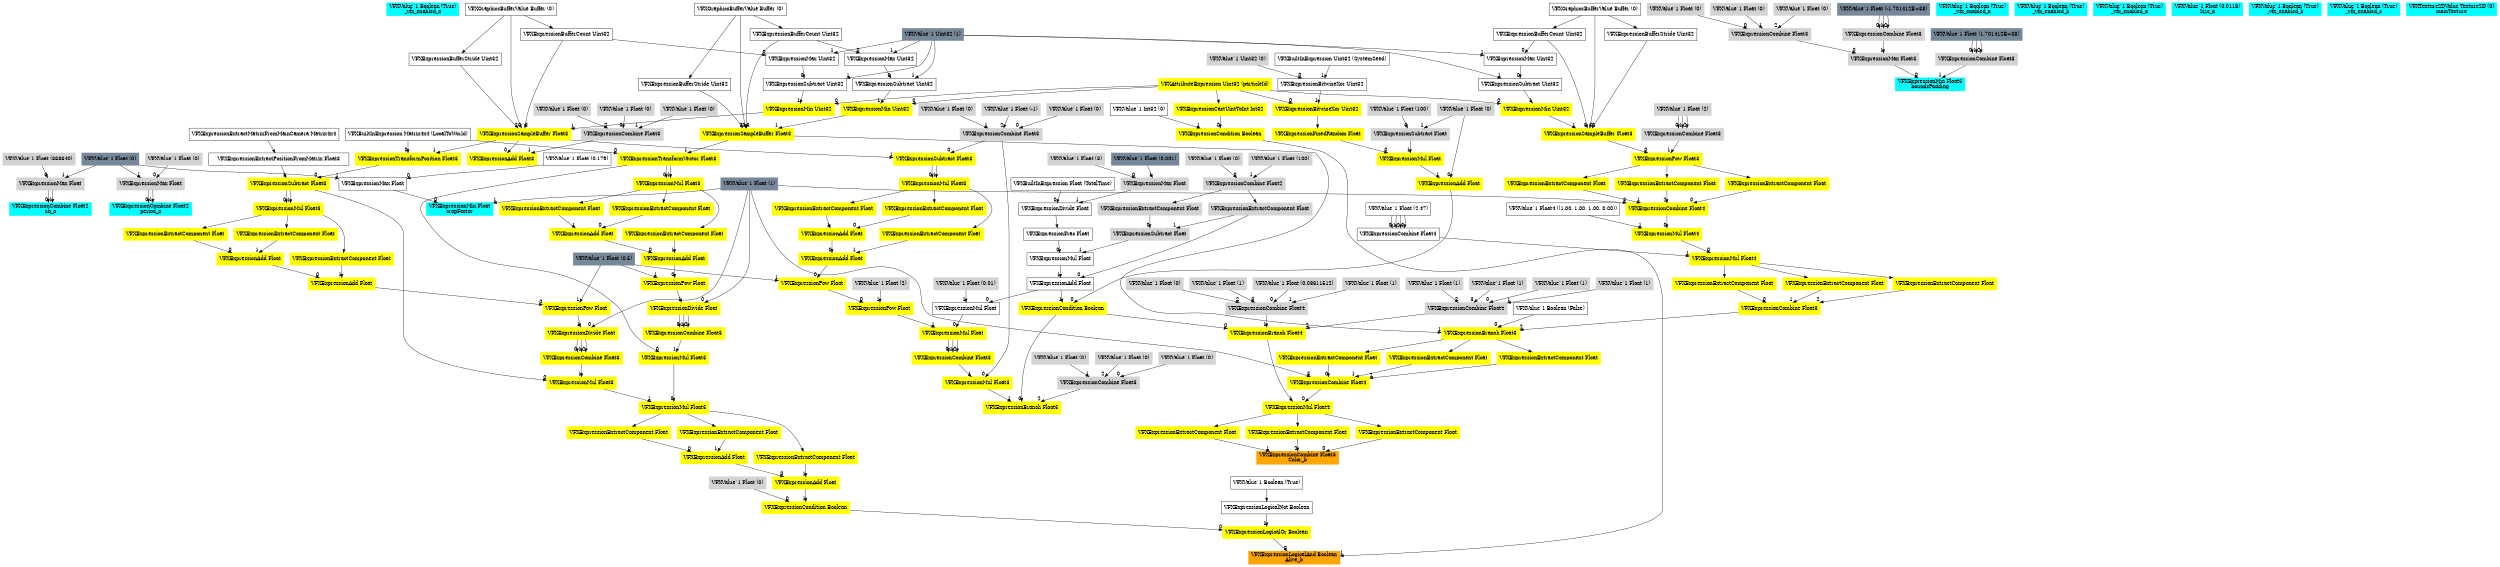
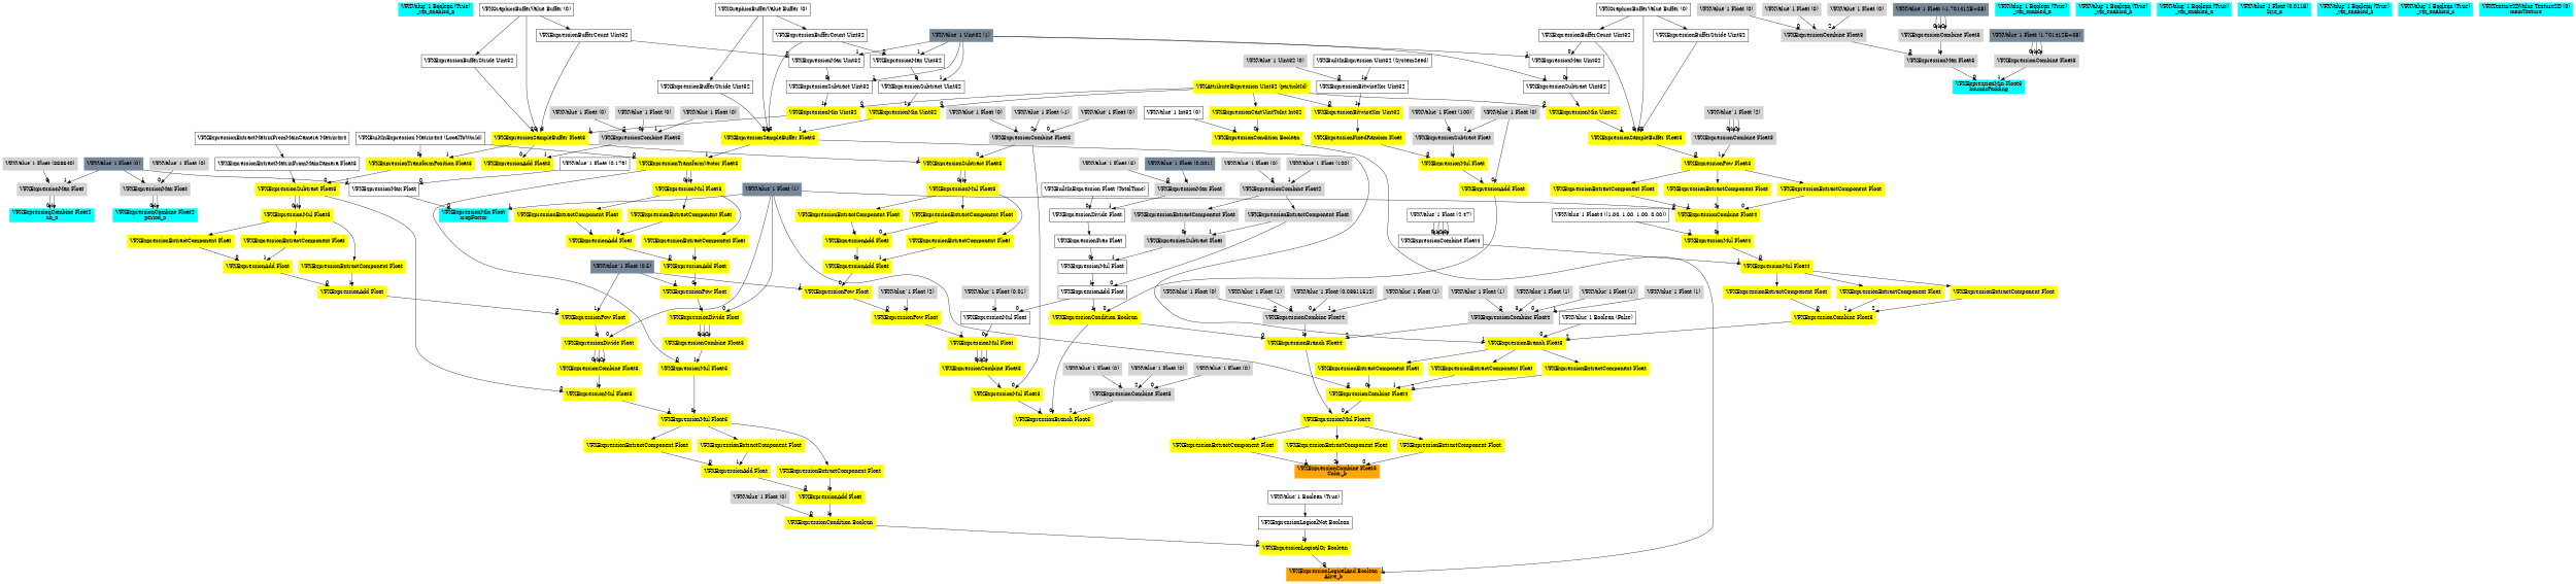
  digraph {
    node [color=yellow shape=box style=filled]
    edge [headlabel=0]
    n1 [color=cyan label="VFXValue`1 Boolean (True)\n_vfx_enabled_a"]
    n2 [color=cyan label="VFXExpressionCombine Float2\nnb_a"]
    n3 [color=lightgray label="VFXExpressionMax Float"]
    n4 [color=lightgray label="VFXValue`1 Float (368640)"]
    n5 [color=lightslategray label="VFXValue`1 Float (0)"]
    n6 [color=lightgray label="VFXExpressionMax Float"]
    n7 [label="VFXExpressionMax Float" color="" style=""]
    n8 [color=cyan label="VFXExpressionCombine Float2\nperiod_a"]
    n9 [color=cyan label="VFXExpressionMin Float\ncropFactor"]
    n10 [color=lightgray label="VFXValue`1 Float (0)"]
    n11 [color=cyan label="VFXExpressionMin Float3\nboundsPadding"]
    n12 [color=lightgray label="VFXExpressionMax Float3"]
    n13 [color=lightgray label="VFXExpressionCombine Float3"]
    n14 [color=lightgray label="VFXValue`1 Float (0)"]
    n15 [color=lightgray label="VFXValue`1 Float (0)"]
    n16 [color=lightgray label="VFXValue`1 Float (0)"]
    n17 [color=lightgray label="VFXExpressionCombine Float3"]
    n18 [color=lightslategray label="VFXValue`1 Float (-1,701412E+38)"]
    n19 [color=lightgray label="VFXExpressionCombine Float3"]
    n20 [color=lightslategray label="VFXValue`1 Float (1,701412E+38)"]
    n21 [color=cyan label="VFXValue`1 Boolean (True)\n_vfx_enabled_a"]
    n22 [label="VFXExpressionAdd Float3"]
    n23 [label="VFXExpressionSampleBuffer Float3"]
    n24 [label="VFXExpressionSubtract Float3"]
    n25 [label="VFXExpressionTransformPosition Float3"]
    n26 [label="VFXExpressionMul Float3"]
    n27 [label="VFXExpressionSubtract Float3"]
    n28 [label="VFXGraphicsBufferValue Buffer (0)" color="" style=""]
    n29 [label="VFXExpressionBufferCount Uint32" color="" style=""]
    n30 [label="VFXExpressionBufferStride Uint32" color="" style=""]
    n31 [label="VFXExpressionMax Uint32" color="" style=""]
    n32 [label="VFXExpressionMin Uint32"]
    n33 [label="VFXAttributeExpression Uint32 (particleId)"]
    n34 [label="VFXExpressionBitwiseXor Uint32"]
    n35 [label="VFXExpressionMin Uint32"]
    n36 [label="VFXExpressionMin Uint32"]
    n37 [label="VFXExpressionCastUintToInt Int32"]
    n38 [label="VFXExpressionFixedRandom Float"]
    n39 [label="VFXExpressionSampleBuffer Float3"]
    n40 [label="VFXExpressionSampleBuffer Float3"]
    n41 [label="VFXExpressionCondition Boolean"]
    n42 [label="VFXExpressionSubtract Uint32" color="" style=""]
    n43 [color=lightslategray label="VFXValue`1 Uint32 (1)"]
    n44 [label="VFXExpressionSubtract Uint32" color="" style=""]
    n45 [label="VFXExpressionMax Uint32" color="" style=""]
    n46 [label="VFXExpressionSubtract Uint32" color="" style=""]
    n47 [label="VFXExpressionMax Uint32" color="" style=""]
    n48 [color=lightgray label="VFXExpressionCombine Float3"]
    n49 [color=lightgray label="VFXValue`1 Float (0)"]
    n50 [color=lightgray label="VFXValue`1 Float (0)"]
    n51 [color=lightgray label="VFXValue`1 Float (0)"]
    n52 [label="VFXExpressionBranch Float3"]
    n53 [label="VFXExpressionCondition Boolean"]
    n54 [label="VFXExpressionBranch Float4"]
    n55 [label="VFXExpressionMul Float4"]
    n56 [label="VFXExpressionAdd Float"]
    n57 [color=lightgray label="VFXValue`1 Float (0)"]
    n58 [color=lightgray label="VFXExpressionSubtract Float"]
    n59 [label="VFXExpressionMul Float"]
    n60 [label="VFXExpressionBitwiseXor Uint32" color="" style=""]
    n61 [color=lightgray label="VFXValue`1 Uint32 (0)"]
    n62 [label="VFXBuiltInExpression Uint32 (SystemSeed)" color="" style=""]
    n63 [color=lightgray label="VFXValue`1 Float (100)"]
    n64 [label="VFXExpressionAdd Float" color="" style=""]
    n65 [label="VFXExpressionMul Float" color="" style=""]
    n66 [label="VFXExpressionMul Float"]
    n67 [color=lightgray label="VFXExpressionExtractComponent Float"]
    n68 [color=lightgray label="VFXExpressionSubtract Float"]
    n69 [label="VFXExpressionMul Float" color="" style=""]
    n70 [color=lightgray label="VFXExpressionCombine Float2"]
    n71 [color=lightgray label="VFXExpressionExtractComponent Float"]
    n72 [color=lightgray label="VFXValue`1 Float (0)"]
    n73 [color=lightgray label="VFXValue`1 Float (100)"]
    n74 [label="VFXExpressionFrac Float" color="" style=""]
    n75 [label="VFXExpressionDivide Float" color="" style=""]
    n76 [label="VFXBuiltInExpression Float (TotalTime)" color="" style=""]
    n77 [color=lightgray label="VFXExpressionMax Float"]
    n78 [color=lightgray label="VFXValue`1 Float (3)"]
    n79 [color=lightslategray label="VFXValue`1 Float (0,001)"]
    n80 [label="VFXExpressionMul Float3"]
    n81 [color=lightgray label="VFXExpressionCombine Float3"]
    n82 [color=lightgray label="VFXValue`1 Float (0)"]
    n83 [color=lightgray label="VFXValue`1 Float (0)"]
    n84 [color=lightgray label="VFXValue`1 Float (-1)"]
    n85 [label="VFXExpressionCombine Float3"]
    n86 [color=lightgray label="VFXValue`1 Float (0,01)"]
    n87 [label="VFXExpressionPow Float"]
    n88 [label="VFXExpressionPow Float"]
    n89 [label="VFXExpressionAdd Float"]
    n90 [label="VFXExpressionAdd Float"]
    n91 [label="VFXExpressionExtractComponent Float"]
    n92 [label="VFXExpressionExtractComponent Float"]
    n93 [label="VFXExpressionExtractComponent Float"]
    n94 [color=lightslategray label="VFXValue`1 Float (0,5)"]
    n95 [label="VFXExpressionPow Float"]
    n96 [label="VFXExpressionPow Float"]
    n97 [label="VFXExpressionDivide Float"]
    n98 [label="VFXExpressionDivide Float"]
    n99 [color=lightgray label="VFXValue`1 Float (2)"]
    n100 [color=lightgray label="VFXExpressionCombine Float3"]
    n101 [color=lightgray label="VFXValue`1 Float (0)"]
    n102 [color=lightgray label="VFXValue`1 Float (0)"]
    n103 [color=lightgray label="VFXValue`1 Float (0)"]
    n104 [color=cyan label="VFXValue`1 Boolean (True)\n_vfx_enabled_b"]
    n105 [color=orange label="VFXExpressionCombine Float3\nColor_b"]
    n106 [label="VFXExpressionExtractComponent Float"]
    n107 [label="VFXExpressionExtractComponent Float"]
    n108 [label="VFXExpressionExtractComponent Float"]
    n109 [label="VFXExpressionCombine Float4"]
    n110 [label="VFXExpressionExtractComponent Float"]
    n111 [label="VFXExpressionBranch Float3"]
    n112 [label="VFXExpressionExtractComponent Float"]
    n113 [label="VFXExpressionExtractComponent Float"]
    n114 [label="VFXValue`1 Boolean (False)" color="" style=""]
    n115 [label="VFXExpressionTransformVector Float3"]
    n116 [label="VFXExpressionMul Float3"]
    n117 [label="VFXExpressionMul Float3"]
    n118 [label="VFXGraphicsBufferValue Buffer (0)" color="" style=""]
    n119 [label="VFXExpressionBufferCount Uint32" color="" style=""]
    n120 [label="VFXExpressionBufferStride Uint32" color="" style=""]
    n121 [label="VFXExpressionCombine Float3"]
    n122 [label="VFXExpressionExtractComponent Float"]
    n123 [label="VFXExpressionMul Float4"]
    n124 [label="VFXExpressionExtractComponent Float"]
    n125 [label="VFXExpressionExtractComponent Float"]
    n126 [label="VFXExpressionMul Float4"]
    n127 [label="VFXExpressionCombine Float4"]
    n128 [label="VFXExpressionExtractComponent Float"]
    n129 [label="VFXExpressionPow Float3"]
    n130 [label="VFXExpressionExtractComponent Float"]
    n131 [label="VFXExpressionExtractComponent Float"]
    n132 [label="VFXGraphicsBufferValue Buffer (0)" color="" style=""]
    n133 [label="VFXExpressionBufferCount Uint32" color="" style=""]
    n134 [label="VFXExpressionBufferStride Uint32" color="" style=""]
    n135 [color=lightgray label="VFXExpressionCombine Float3"]
    n136 [color=lightgray label="VFXValue`1 Float (2)"]
    n137 [color=lightslategray label="VFXValue`1 Float (1)"]
    n138 [label="VFXExpressionCombine Float3"]
    n139 [label="VFXExpressionCombine Float3"]
    n140 [label="VFXValue`1 Float4 ((1.00, 1.00, 1.00, 0.00))" color="" style=""]
    n141 [label="VFXExpressionCombine Float4" color="" style=""]
    n142 [label="VFXValue`1 Float (2,47)" color="" style=""]
    n143 [color=lightgray label="VFXExpressionCombine Float4"]
    n144 [color=lightgray label="VFXValue`1 Float (0,08611512)"]
    n145 [color=lightgray label="VFXValue`1 Float (1)"]
    n146 [color=lightgray label="VFXValue`1 Float (0)"]
    n147 [color=lightgray label="VFXValue`1 Float (1)"]
    n148 [color=lightgray label="VFXExpressionCombine Float4"]
    n149 [color=lightgray label="VFXValue`1 Float (1)"]
    n150 [color=lightgray label="VFXValue`1 Float (1)"]
    n151 [color=lightgray label="VFXValue`1 Float (1)"]
    n152 [color=lightgray label="VFXValue`1 Float (1)"]
    n153 [color=cyan label="VFXValue`1 Boolean (True)\n_vfx_enabled_a"]
    n154 [color=cyan label="VFXValue`1 Float (0,0118)\nSize_a"]
    n155 [color=cyan label="VFXValue`1 Boolean (True)\n_vfx_enabled_b"]
    n156 [color=orange label="VFXExpressionLogicalAnd Boolean\nAlive_b"]
    n157 [label="VFXExpressionLogicalOr Boolean"]
    n158 [label="VFXExpressionCondition Boolean"]
    n159 [color=lightgray label="VFXValue`1 Float (0)"]
    n160 [label="VFXExpressionAdd Float"]
    n161 [label="VFXExpressionAdd Float"]
    n162 [label="VFXExpressionExtractComponent Float"]
    n163 [label="VFXExpressionMul Float3"]
    n164 [label="VFXExpressionExtractComponent Float"]
    n165 [label="VFXExpressionExtractComponent Float"]
    n166 [label="VFXExpressionExtractComponent Float"]
    n167 [label="VFXExpressionExtractComponent Float"]
    n168 [label="VFXExpressionExtractComponent Float"]
    n169 [label="VFXBuiltInExpression Matrix4x4 (LocalToWorld)" color="" style=""]
    n170 [label="VFXExpressionAdd Float"]
    n171 [label="VFXExpressionAdd Float"]
    n172 [label="VFXExpressionMul Float3"]
    n173 [label="VFXExpressionMul Float3"]
    n174 [label="VFXExpressionExtractComponent Float"]
    n175 [label="VFXExpressionExtractComponent Float"]
    n176 [label="VFXExpressionExtractComponent Float"]
-   n177 [label="VFXExpressionExtractPositionFromMatrix Float3" color="" style=""]
+   n177 [label="VFXExpressionExtractMatrixFromMainCamera Float3" color="" style=""]
    n178 [label="VFXExpressionExtractMatrixFromMainCamera Matrix4x4" color="" style=""]
    n179 [label="VFXExpressionAdd Float"]
    n180 [label="VFXExpressionAdd Float"]
    n181 [label="VFXExpressionLogicalNot Boolean" color="" style=""]
    n182 [label="VFXValue`1 Boolean (True)" color="" style=""]
    n183 [label="VFXValue`1 Int32 (0)" color="" style=""]
    n184 [color=cyan label="VFXValue`1 Boolean (True)\n_vfx_enabled_c"]
    n185 [color=cyan label="VFXTexture2DValue Texture2D (0)\nmainTexture"]
    n186 [label="VFXValue`1 Float (0,179)" color="" style=""]
    n3 -> n2
    n3 -> n2 [headlabel=1]
    n4 -> n3
    n5 -> n3 [headlabel=1]
    n5 -> n6 [headlabel=1]
    n5 -> n7 [headlabel=1]
    n6 -> n8
    n6 -> n8 [headlabel=1]
    n7 -> n9
    n10 -> n6
    n12 -> n11
    n13 -> n12
    n14 -> n13
    n15 -> n13 [headlabel=1]
    n16 -> n13 [headlabel=2]
    n17 -> n12 [headlabel=1]
    n18 -> n17
    n18 -> n17 [headlabel=1]
    n18 -> n17 [headlabel=2]
    n19 -> n11 [headlabel=1]
    n20 -> n19
    n20 -> n19 [headlabel=1]
    n20 -> n19 [headlabel=2]
    n23 -> n22
    n23 -> n24 [headlabel=1]
    n23 -> n25 [headlabel=1]
    n24 -> n26
    n24 -> n26 [headlabel=1]
    n25 -> n27
    n26 -> n91 [headlabel=""]
    n26 -> n92 [headlabel=""]
    n26 -> n93 [headlabel=""]
    n27 -> n172
    n27 -> n173
    n27 -> n173 [headlabel=1]
    n28 -> n23
    n28 -> n29 [headlabel=""]
    n28 -> n30 [headlabel=""]
    n29 -> n23 [headlabel=3]
    n29 -> n31
    n30 -> n23 [headlabel=2]
    n31 -> n42
    n32 -> n23 [headlabel=1]
    n33 -> n32
    n33 -> n34
    n33 -> n35
    n33 -> n36
    n33 -> n37 [headlabel=""]
    n34 -> n38 [headlabel=""]
    n35 -> n39 [headlabel=1]
    n36 -> n40 [headlabel=1]
    n37 -> n41
    n38 -> n59
    n39 -> n111 [headlabel=1]
    n39 -> n115 [headlabel=1]
    n40 -> n129
    n41 -> n156 [headlabel=1]
    n42 -> n32 [headlabel=1]
    n43 -> n31 [headlabel=1]
    n43 -> n42 [headlabel=1]
    n43 -> n44 [headlabel=1]
    n43 -> n45 [headlabel=1]
    n43 -> n46 [headlabel=1]
    n43 -> n47 [headlabel=1]
    n44 -> n35 [headlabel=1]
    n45 -> n44
    n46 -> n36 [headlabel=1]
    n47 -> n46
    n48 -> n22 [headlabel=1]
    n49 -> n48
    n50 -> n48 [headlabel=1]
    n51 -> n48 [headlabel=2]
    n53 -> n52
    n53 -> n54
    n54 -> n55 [headlabel=1]
    n55 -> n106 [headlabel=""]
    n55 -> n107 [headlabel=""]
    n55 -> n108 [headlabel=""]
    n56 -> n53
    n57 -> n56
    n57 -> n58 [headlabel=1]
    n58 -> n59 [headlabel=1]
    n59 -> n56 [headlabel=1]
    n60 -> n34 [headlabel=1]
    n61 -> n60
    n62 -> n60 [headlabel=1]
    n63 -> n58
    n64 -> n53 [headlabel=1]
    n64 -> n65
    n65 -> n66
    n66 -> n85
    n66 -> n85 [headlabel=1]
    n66 -> n85 [headlabel=2]
    n67 -> n64
    n67 -> n68 [headlabel=1]
    n68 -> n69 [headlabel=1]
    n69 -> n64 [headlabel=1]
    n70 -> n67 [headlabel=""]
    n70 -> n71 [headlabel=""]
    n71 -> n68
    n72 -> n70
    n73 -> n70 [headlabel=1]
    n74 -> n69
    n75 -> n74 [headlabel=""]
    n76 -> n75
    n77 -> n75 [headlabel=1]
    n78 -> n77
    n79 -> n77 [headlabel=1]
    n80 -> n52 [headlabel=1]
    n81 -> n24
    n81 -> n80
    n82 -> n81
    n83 -> n81 [headlabel=1]
    n84 -> n81 [headlabel=2]
    n85 -> n80 [headlabel=1]
    n86 -> n65 [headlabel=1]
    n87 -> n66 [headlabel=1]
    n88 -> n87
    n89 -> n88
    n90 -> n89
    n91 -> n90
    n92 -> n90 [headlabel=1]
    n93 -> n89 [headlabel=1]
    n94 -> n88 [headlabel=1]
    n94 -> n95 [headlabel=1]
    n94 -> n96 [headlabel=1]
    n95 -> n97 [headlabel=1]
    n96 -> n98 [headlabel=1]
    n97 -> n138
    n97 -> n138 [headlabel=1]
    n97 -> n138 [headlabel=2]
    n98 -> n139
    n98 -> n139 [headlabel=1]
    n98 -> n139 [headlabel=2]
    n99 -> n87 [headlabel=1]
    n100 -> n52 [headlabel=2]
    n101 -> n100
    n102 -> n100 [headlabel=1]
    n103 -> n100 [headlabel=2]
    n106 -> n105
    n107 -> n105 [headlabel=1]
    n108 -> n105 [headlabel=2]
    n109 -> n55
    n110 -> n109
    n111 -> n110 [headlabel=""]
    n111 -> n112 [headlabel=""]
    n111 -> n113 [headlabel=""]
    n112 -> n109 [headlabel=1]
    n113 -> n109 [headlabel=2]
    n114 -> n111
    n115 -> n116
    n115 -> n117
    n115 -> n117 [headlabel=1]
    n116 -> n163
    n117 -> n166 [headlabel=""]
    n117 -> n167 [headlabel=""]
    n117 -> n168 [headlabel=""]
    n118 -> n39
    n118 -> n119 [headlabel=""]
    n118 -> n120 [headlabel=""]
    n119 -> n39 [headlabel=3]
    n119 -> n45
    n120 -> n39 [headlabel=2]
    n121 -> n111 [headlabel=2]
    n122 -> n121
    n123 -> n122 [headlabel=""]
    n123 -> n124 [headlabel=""]
    n123 -> n125 [headlabel=""]
    n124 -> n121 [headlabel=1]
    n125 -> n121 [headlabel=2]
    n126 -> n123
    n127 -> n126
    n128 -> n127
    n129 -> n128 [headlabel=""]
    n129 -> n130 [headlabel=""]
    n129 -> n131 [headlabel=""]
    n130 -> n127 [headlabel=1]
    n131 -> n127 [headlabel=2]
    n132 -> n40
    n132 -> n133 [headlabel=""]
    n132 -> n134 [headlabel=""]
    n133 -> n40 [headlabel=3]
    n133 -> n47
    n134 -> n40 [headlabel=2]
    n135 -> n129 [headlabel=1]
    n136 -> n135
    n136 -> n135 [headlabel=1]
    n136 -> n135 [headlabel=2]
    n137 -> n9 [headlabel=1]
    n137 -> n97
    n137 -> n98
    n137 -> n109 [headlabel=3]
    n137 -> n127 [headlabel=3]
    n138 -> n116 [headlabel=1]
    n139 -> n172 [headlabel=1]
    n140 -> n126 [headlabel=1]
    n141 -> n123 [headlabel=1]
    n142 -> n141
    n142 -> n141 [headlabel=1]
    n142 -> n141 [headlabel=2]
    n142 -> n141 [headlabel=3]
    n143 -> n54 [headlabel=1]
    n144 -> n143
    n145 -> n143 [headlabel=1]
    n146 -> n143 [headlabel=2]
    n147 -> n143 [headlabel=3]
    n148 -> n54 [headlabel=2]
    n149 -> n148
    n150 -> n148 [headlabel=1]
    n151 -> n148 [headlabel=2]
    n152 -> n148 [headlabel=3]
    n157 -> n156
    n158 -> n157
    n159 -> n158
    n160 -> n158 [headlabel=1]
    n161 -> n160
    n162 -> n161
    n163 -> n162 [headlabel=""]
    n163 -> n164 [headlabel=""]
    n163 -> n165 [headlabel=""]
    n164 -> n161 [headlabel=1]
    n165 -> n160 [headlabel=1]
    n166 -> n171
    n167 -> n171 [headlabel=1]
    n168 -> n170 [headlabel=1]
    n169 -> n25
    n169 -> n115
    n170 -> n95
    n171 -> n170
    n172 -> n163 [headlabel=1]
    n173 -> n174 [headlabel=""]
    n173 -> n175 [headlabel=""]
    n173 -> n176 [headlabel=""]
    n174 -> n180
    n175 -> n180 [headlabel=1]
    n176 -> n179 [headlabel=1]
    n177 -> n27 [headlabel=1]
    n178 -> n177 [headlabel=""]
    n179 -> n96
    n180 -> n179
    n181 -> n157 [headlabel=1]
    n182 -> n181 [headlabel=""]
    n183 -> n41 [headlabel=1]
    n186 -> n7
  }
